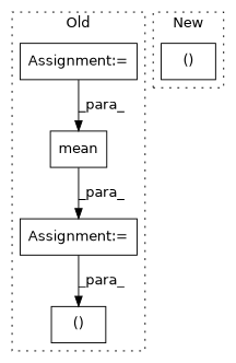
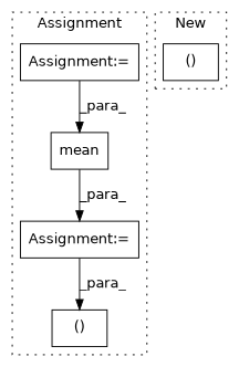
  digraph {
    fontname="DejaVu Sans"
    node [a=7 shape=box fontname="DejaVu Sans"]
    edge [fontname="DejaVu Sans"]
    n1 [a=32 l="5,1" label=mean s="585,612"]
    n2 [l=1 label="Assignment:=" s=578]
    n3 [l=12 label="Assignment:=" s=195]
    n4 [a=106 l=35 label="()" s=716]
    n5 [a=106 l=25 label="()" s=368]
    subgraph cluster_1 {
-     label=Old
+     label=Assignment
      style=dotted
      n1
      n2
      n3
      n4
    }
    subgraph cluster_2 {
      label=New
      style=dotted
      n5
    }
    n1 -> n2 [label=_para_]
    n2 -> n4 [label=_para_]
    n3 -> n1 [label=_para_]
  }
